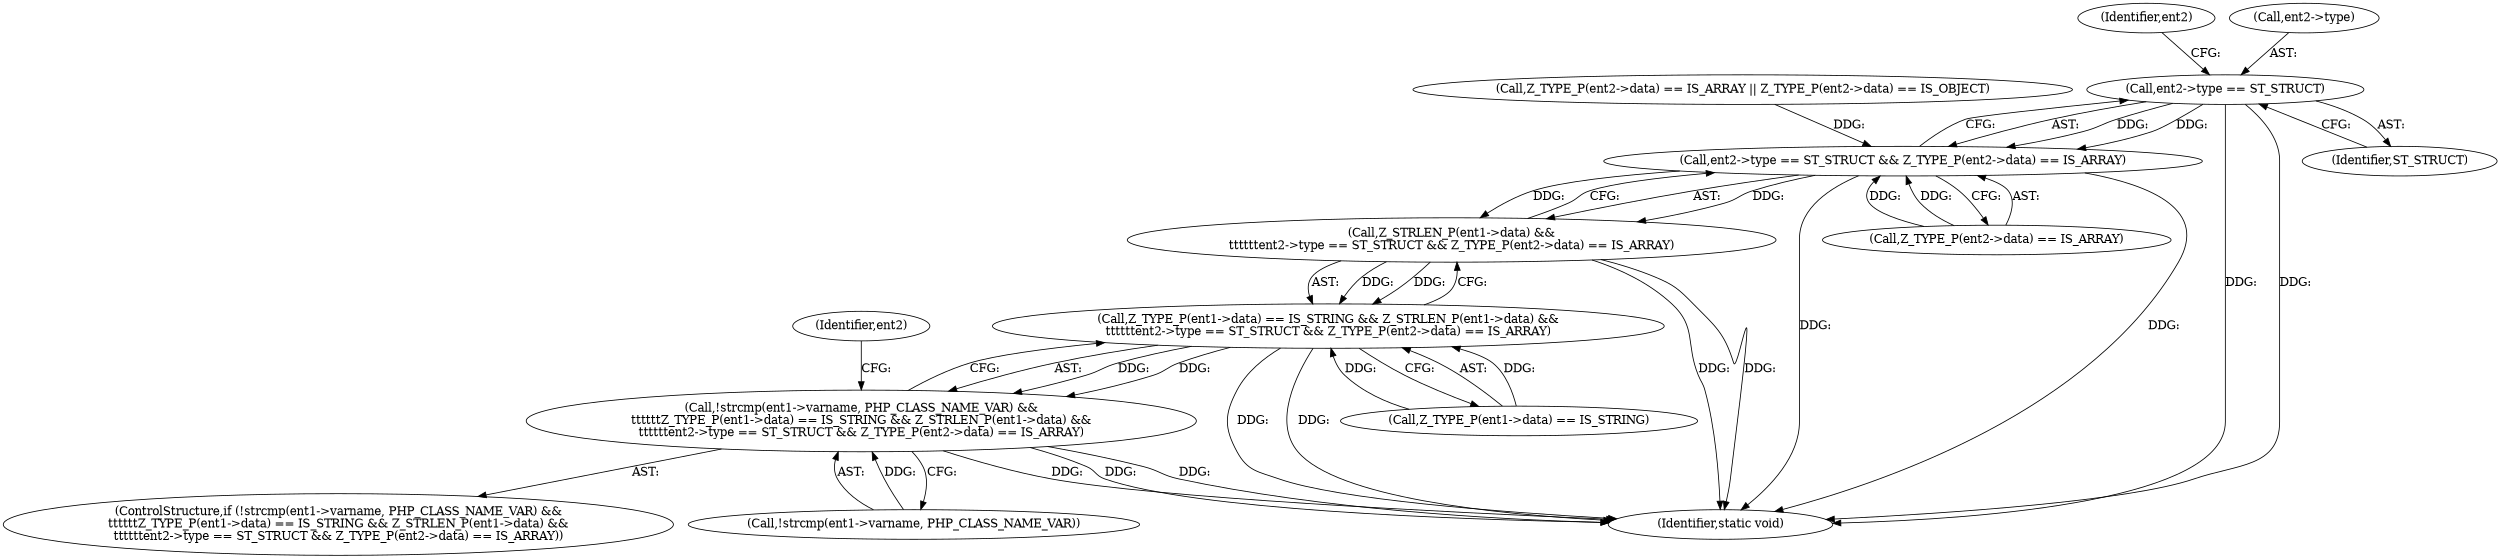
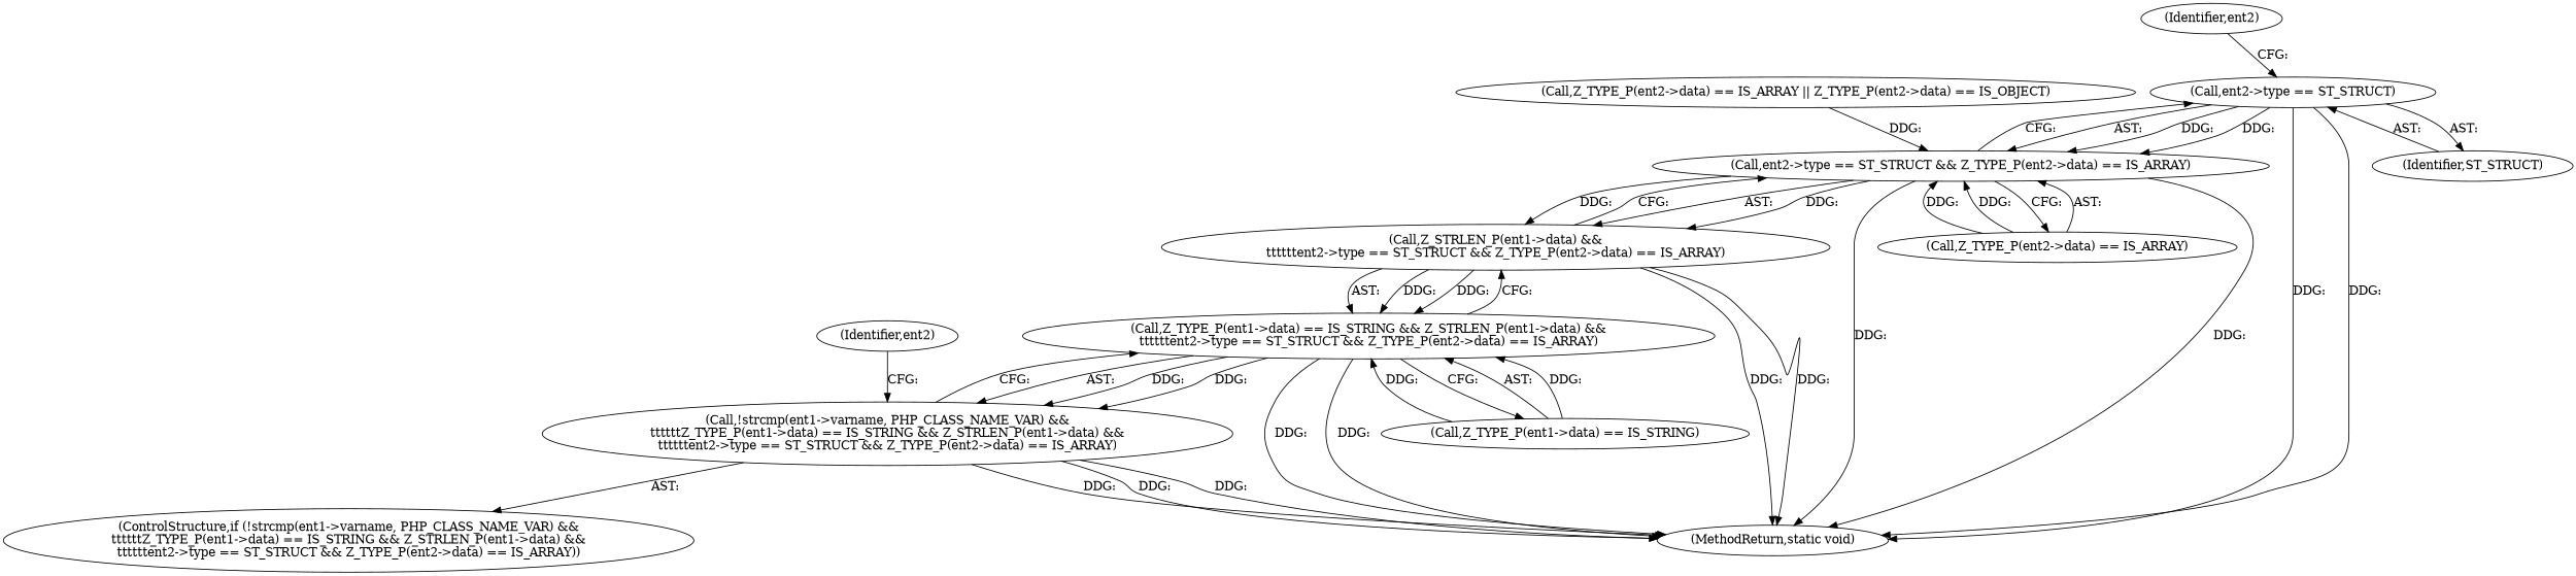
  digraph {
    n1 [label="(Call,ent2->type == ST_STRUCT)"]
    n2 [label="(Call,ent2->type == ST_STRUCT && Z_TYPE_P(ent2->data) == IS_ARRAY)"]
    n3 [label="(Identifier,ST_STRUCT)"]
-   n4 [label="(Identifier,static void)"]
+   n4 [label="(MethodReturn,static void)"]
    n5 [label="(Call,Z_STRLEN_P(ent1->data) &&\n\t\t\t\t\t\tent2->type == ST_STRUCT && Z_TYPE_P(ent2->data) == IS_ARRAY)"]
    n6 [label="(Call,Z_TYPE_P(ent2->data) == IS_ARRAY)"]
    n7 [label="(Call,Z_TYPE_P(ent1->data) == IS_STRING && Z_STRLEN_P(ent1->data) &&\n\t\t\t\t\t\tent2->type == ST_STRUCT && Z_TYPE_P(ent2->data) == IS_ARRAY)"]
    n8 [label="(Call,!strcmp(ent1->varname, PHP_CLASS_NAME_VAR) &&\n\t\t\t\t\t\tZ_TYPE_P(ent1->data) == IS_STRING && Z_STRLEN_P(ent1->data) &&\n\t\t\t\t\t\tent2->type == ST_STRUCT && Z_TYPE_P(ent2->data) == IS_ARRAY)"]
    n9 [label="(Call,Z_TYPE_P(ent1->data) == IS_STRING)"]
    n10 [label="(ControlStructure,if (!strcmp(ent1->varname, PHP_CLASS_NAME_VAR) &&\n\t\t\t\t\t\tZ_TYPE_P(ent1->data) == IS_STRING && Z_STRLEN_P(ent1->data) &&\n\t\t\t\t\t\tent2->type == ST_STRUCT && Z_TYPE_P(ent2->data) == IS_ARRAY))"]
-   n11 [label="(Call,!strcmp(ent1->varname, PHP_CLASS_NAME_VAR))"]
    n12 [label="(Identifier,ent2)"]
    n13 [label="(Identifier,ent2)"]
    n14 [label="(Call,Z_TYPE_P(ent2->data) == IS_ARRAY || Z_TYPE_P(ent2->data) == IS_OBJECT)"]
-   n15 [label="(Call,ent2->type)"]
    n1 -> n2 [label="AST: "]
    n1 -> n2 [label="DDG: "]
    n1 -> n2 [label="DDG: "]
    n1 -> n3 [label="AST: "]
    n1 -> n4 [label="DDG: "]
    n1 -> n4 [label="DDG: "]
    n2 -> n1 [label="CFG: "]
    n2 -> n4 [label="DDG: "]
    n2 -> n4 [label="DDG: "]
    n2 -> n5 [label="AST: "]
    n2 -> n5 [label="DDG: "]
    n2 -> n5 [label="DDG: "]
    n2 -> n6 [label="CFG: "]
-   n3 -> n1 [label="CFG: "]
+   n3 -> n1 [label="AST: "]
    n5 -> n2 [label="CFG: "]
    n5 -> n4 [label="DDG: "]
    n5 -> n4 [label="DDG: "]
    n5 -> n7 [label="AST: "]
    n5 -> n7 [label="DDG: "]
    n5 -> n7 [label="DDG: "]
    n6 -> n2 [label="AST: "]
    n6 -> n2 [label="DDG: "]
    n6 -> n2 [label="DDG: "]
    n7 -> n4 [label="DDG: "]
    n7 -> n4 [label="DDG: "]
    n7 -> n5 [label="CFG: "]
    n7 -> n8 [label="AST: "]
    n7 -> n8 [label="DDG: "]
    n7 -> n8 [label="DDG: "]
    n7 -> n9 [label="CFG: "]
    n8 -> n4 [label="DDG: "]
    n8 -> n4 [label="DDG: "]
    n8 -> n4 [label="DDG: "]
    n8 -> n7 [label="CFG: "]
    n8 -> n10 [label="AST: "]
-   n8 -> n11 [label="CFG: "]
    n9 -> n7 [label="AST: "]
    n9 -> n7 [label="DDG: "]
    n9 -> n7 [label="DDG: "]
-   n11 -> n8 [label="AST: "]
-   n11 -> n8 [label="DDG: "]
    n12 -> n8 [label="CFG: "]
    n13 -> n1 [label="CFG: "]
    n14 -> n2 [label="DDG: "]
-   n15 -> n1 [label="AST: "]
  }
